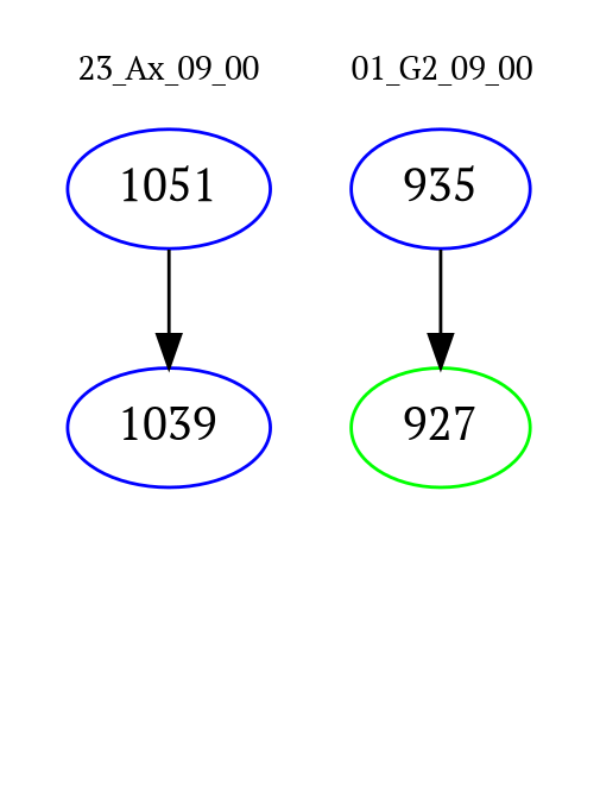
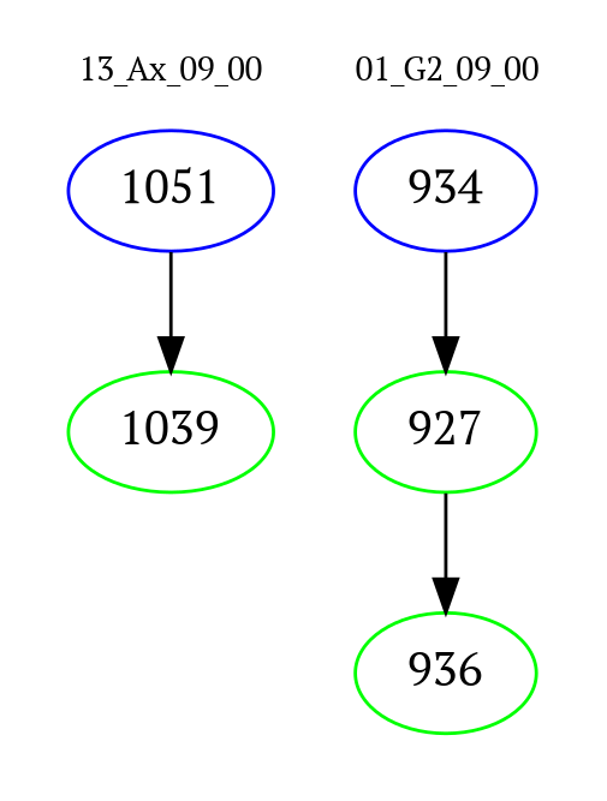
  digraph {
    fontname="PT Serif"
    node [color=blue fontname="PT Serif"]
    edge [color=black fontname="PT Serif"]
    n1 [label=1051]
-   n2 [label=1039]
-   n3 [label=935]
+   n2 [color=green label=1039]
+   n3 [label=934]
    n4 [color=green label=927]
+   n5 [color=green label=936]
    subgraph cluster_1 {
      color=white
      fontsize=10
-     label="23_Ax_09_00"
+     label="13_Ax_09_00"
      n1
      n2
    }
    subgraph cluster_2 {
      color=white
      fontsize=10
      label="01_G2_09_00"
      n3
      n4
+     n5
    }
    n1 -> n2
    n3 -> n4
+   n4 -> n5
  }
